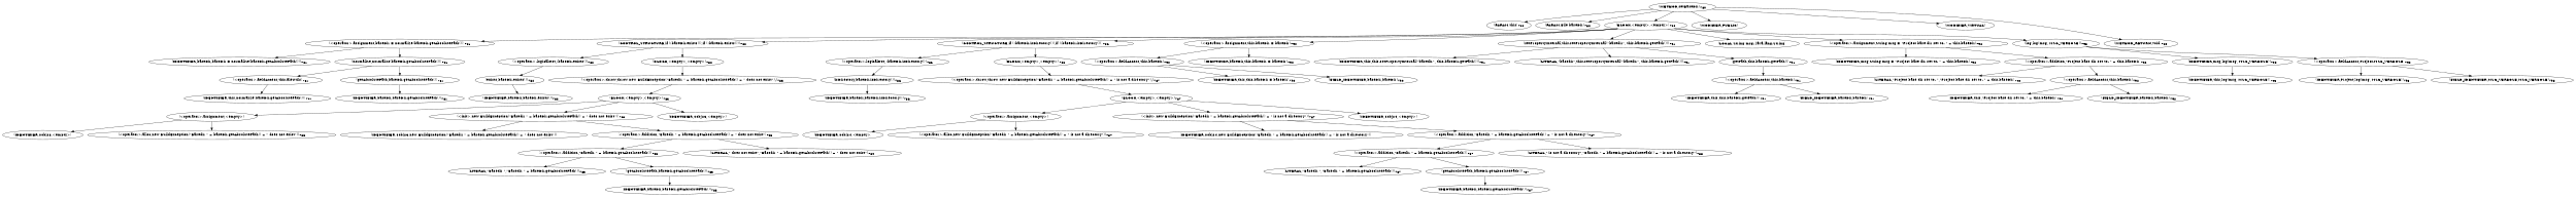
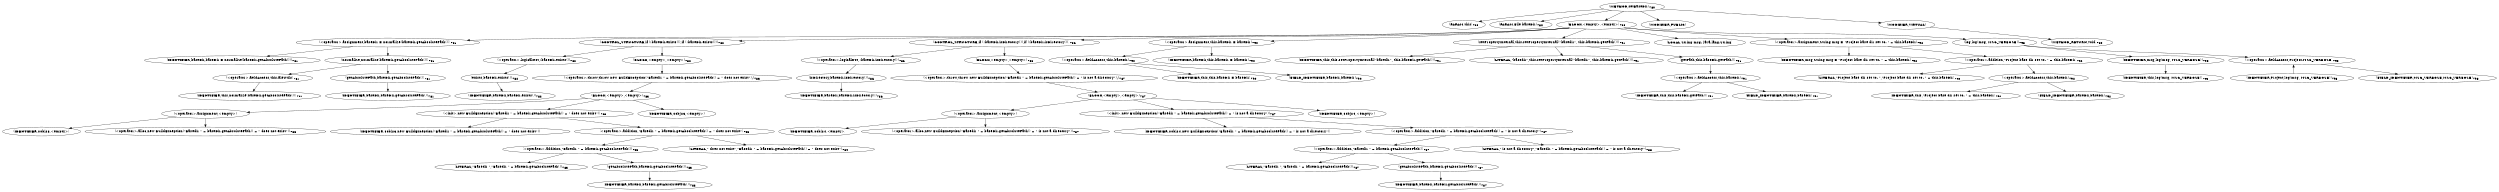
  digraph {
    n1 [label=<(METHOD,setBaseDir)<SUB>780</SUB>>]
    n2 [label=<(PARAM,this)<SUB>780</SUB>>]
    n3 [label=<(PARAM,File baseDir)<SUB>780</SUB>>]
    n4 [label=<(BLOCK,&lt;empty&gt;,&lt;empty&gt;)<SUB>780</SUB>>]
    n5 [label=<(MODIFIER,PUBLIC)>]
    n6 [label=<(MODIFIER,VIRTUAL)>]
    n7 [label=<(METHOD_RETURN,void)<SUB>780</SUB>>]
    n8 [label=<(&lt;operator&gt;.assignment,baseDir = normalize(baseDir.getAbsolutePath()))<SUB>781</SUB>>]
    n9 [label=<(CONTROL_STRUCTURE,if (!baseDir.exists()),if (!baseDir.exists()))<SUB>782</SUB>>]
    n10 [label=<(CONTROL_STRUCTURE,if (!baseDir.isDirectory()),if (!baseDir.isDirectory()))<SUB>786</SUB>>]
    n11 [label=<(&lt;operator&gt;.assignment,this.baseDir = baseDir)<SUB>790</SUB>>]
    n12 [label=<(setPropertyInternal,this.setPropertyInternal(&quot;basedir&quot;, this.baseDir.getPath()))<SUB>791</SUB>>]
    n13 [label=<(LOCAL,String msg: java.lang.String)>]
    n14 [label=<(&lt;operator&gt;.assignment,String msg = &quot;Project base dir set to: &quot; + this.baseDir)<SUB>792</SUB>>]
    n15 [label=<(log,log(msg, MSG_VERBOSE))<SUB>793</SUB>>]
    n16 [label=<(IDENTIFIER,baseDir,baseDir = normalize(baseDir.getAbsolutePath()))<SUB>781</SUB>>]
    n17 [label=<(normalize,normalize(baseDir.getAbsolutePath()))<SUB>781</SUB>>]
    n18 [label=<(&lt;operator&gt;.logicalNot,!baseDir.exists())<SUB>782</SUB>>]
    n19 [label=<(BLOCK,&lt;empty&gt;,&lt;empty&gt;)<SUB>782</SUB>>]
    n20 [label=<(&lt;operator&gt;.logicalNot,!baseDir.isDirectory())<SUB>786</SUB>>]
    n21 [label=<(BLOCK,&lt;empty&gt;,&lt;empty&gt;)<SUB>786</SUB>>]
    n22 [label=<(&lt;operator&gt;.fieldAccess,this.baseDir)<SUB>790</SUB>>]
    n23 [label=<(IDENTIFIER,baseDir,this.baseDir = baseDir)<SUB>790</SUB>>]
    n24 [label=<(IDENTIFIER,this,this.setPropertyInternal(&quot;basedir&quot;, this.baseDir.getPath()))<SUB>791</SUB>>]
    n25 [label=<(LITERAL,&quot;basedir&quot;,this.setPropertyInternal(&quot;basedir&quot;, this.baseDir.getPath()))<SUB>791</SUB>>]
    n26 [label=<(getPath,this.baseDir.getPath())<SUB>791</SUB>>]
    n27 [label=<(IDENTIFIER,msg,String msg = &quot;Project base dir set to: &quot; + this.baseDir)<SUB>792</SUB>>]
    n28 [label=<(&lt;operator&gt;.addition,&quot;Project base dir set to: &quot; + this.baseDir)<SUB>792</SUB>>]
    n29 [label=<(IDENTIFIER,msg,log(msg, MSG_VERBOSE))<SUB>793</SUB>>]
    n30 [label=<(&lt;operator&gt;.fieldAccess,Project.MSG_VERBOSE)<SUB>793</SUB>>]
    n31 [label=<(&lt;operator&gt;.fieldAccess,this.fileUtils)<SUB>781</SUB>>]
    n32 [label=<(getAbsolutePath,baseDir.getAbsolutePath())<SUB>781</SUB>>]
    n33 [label=<(IDENTIFIER,this,normalize(baseDir.getAbsolutePath()))<SUB>781</SUB>>]
    n34 [label=<(IDENTIFIER,baseDir,baseDir.getAbsolutePath())<SUB>781</SUB>>]
    n35 [label=<(exists,baseDir.exists())<SUB>782</SUB>>]
    n36 [label=<(&lt;operator&gt;.throw,throw new BuildException(&quot;Basedir &quot; + baseDir.getAbsolutePath() + &quot; does not exist&quot;);)<SUB>783</SUB>>]
    n37 [label=<(IDENTIFIER,baseDir,baseDir.exists())<SUB>782</SUB>>]
    n38 [label=<(BLOCK,&lt;empty&gt;,&lt;empty&gt;)<SUB>783</SUB>>]
    n39 [label=<(&lt;operator&gt;.assignment,&lt;empty&gt;)>]
    n40 [label=<(&lt;init&gt;,new BuildException(&quot;Basedir &quot; + baseDir.getAbsolutePath() + &quot; does not exist&quot;))<SUB>783</SUB>>]
    n41 [label=<(IDENTIFIER,$obj23,&lt;empty&gt;)>]
    n42 [label=<(IDENTIFIER,$obj23,&lt;empty&gt;)>]
    n43 [label=<(&lt;operator&gt;.alloc,new BuildException(&quot;Basedir &quot; + baseDir.getAbsolutePath() + &quot; does not exist&quot;))<SUB>783</SUB>>]
    n44 [label=<(IDENTIFIER,$obj23,new BuildException(&quot;Basedir &quot; + baseDir.getAbsolutePath() + &quot; does not exist&quot;))>]
    n45 [label=<(&lt;operator&gt;.addition,&quot;Basedir &quot; + baseDir.getAbsolutePath() + &quot; does not exist&quot;)<SUB>783</SUB>>]
    n46 [label=<(&lt;operator&gt;.addition,&quot;Basedir &quot; + baseDir.getAbsolutePath())<SUB>783</SUB>>]
    n47 [label=<(LITERAL,&quot; does not exist&quot;,&quot;Basedir &quot; + baseDir.getAbsolutePath() + &quot; does not exist&quot;)<SUB>784</SUB>>]
    n48 [label=<(LITERAL,&quot;Basedir &quot;,&quot;Basedir &quot; + baseDir.getAbsolutePath())<SUB>783</SUB>>]
    n49 [label=<(getAbsolutePath,baseDir.getAbsolutePath())<SUB>783</SUB>>]
    n50 [label=<(IDENTIFIER,baseDir,baseDir.getAbsolutePath())<SUB>783</SUB>>]
    n51 [label=<(isDirectory,baseDir.isDirectory())<SUB>786</SUB>>]
    n52 [label=<(&lt;operator&gt;.throw,throw new BuildException(&quot;Basedir &quot; + baseDir.getAbsolutePath() + &quot; is not a directory&quot;);)<SUB>787</SUB>>]
    n53 [label=<(IDENTIFIER,baseDir,baseDir.isDirectory())<SUB>786</SUB>>]
    n54 [label=<(BLOCK,&lt;empty&gt;,&lt;empty&gt;)<SUB>787</SUB>>]
    n55 [label=<(&lt;operator&gt;.assignment,&lt;empty&gt;)>]
    n56 [label=<(&lt;init&gt;,new BuildException(&quot;Basedir &quot; + baseDir.getAbsolutePath() + &quot; is not a directory&quot;))<SUB>787</SUB>>]
    n57 [label=<(IDENTIFIER,$obj24,&lt;empty&gt;)>]
    n58 [label=<(IDENTIFIER,$obj24,&lt;empty&gt;)>]
    n59 [label=<(&lt;operator&gt;.alloc,new BuildException(&quot;Basedir &quot; + baseDir.getAbsolutePath() + &quot; is not a directory&quot;))<SUB>787</SUB>>]
    n60 [label=<(IDENTIFIER,$obj24,new BuildException(&quot;Basedir &quot; + baseDir.getAbsolutePath() + &quot; is not a directory&quot;))>]
    n61 [label=<(&lt;operator&gt;.addition,&quot;Basedir &quot; + baseDir.getAbsolutePath() + &quot; is not a directory&quot;)<SUB>787</SUB>>]
    n62 [label=<(&lt;operator&gt;.addition,&quot;Basedir &quot; + baseDir.getAbsolutePath())<SUB>787</SUB>>]
    n63 [label=<(LITERAL,&quot; is not a directory&quot;,&quot;Basedir &quot; + baseDir.getAbsolutePath() + &quot; is not a directory&quot;)<SUB>788</SUB>>]
    n64 [label=<(LITERAL,&quot;Basedir &quot;,&quot;Basedir &quot; + baseDir.getAbsolutePath())<SUB>787</SUB>>]
    n65 [label=<(getAbsolutePath,baseDir.getAbsolutePath())<SUB>787</SUB>>]
    n66 [label=<(IDENTIFIER,baseDir,baseDir.getAbsolutePath())<SUB>787</SUB>>]
    n67 [label=<(IDENTIFIER,this,this.baseDir = baseDir)<SUB>790</SUB>>]
    n68 [label=<(FIELD_IDENTIFIER,baseDir,baseDir)<SUB>790</SUB>>]
    n69 [label=<(&lt;operator&gt;.fieldAccess,this.baseDir)<SUB>791</SUB>>]
    n70 [label=<(IDENTIFIER,this,this.baseDir.getPath())<SUB>791</SUB>>]
    n71 [label=<(FIELD_IDENTIFIER,baseDir,baseDir)<SUB>791</SUB>>]
    n72 [label=<(LITERAL,&quot;Project base dir set to: &quot;,&quot;Project base dir set to: &quot; + this.baseDir)<SUB>792</SUB>>]
    n73 [label=<(&lt;operator&gt;.fieldAccess,this.baseDir)<SUB>792</SUB>>]
    n74 [label=<(IDENTIFIER,this,&quot;Project base dir set to: &quot; + this.baseDir)<SUB>792</SUB>>]
    n75 [label=<(FIELD_IDENTIFIER,baseDir,baseDir)<SUB>792</SUB>>]
    n76 [label=<(IDENTIFIER,this,log(msg, MSG_VERBOSE))<SUB>793</SUB>>]
    n77 [label=<(IDENTIFIER,Project,log(msg, MSG_VERBOSE))<SUB>793</SUB>>]
    n78 [label=<(FIELD_IDENTIFIER,MSG_VERBOSE,MSG_VERBOSE)<SUB>793</SUB>>]
    n1 -> n2
    n1 -> n3
    n1 -> n4
    n1 -> n5
    n1 -> n6
-   n1 -> n7
+   n6 -> n7
    n4 -> n8
    n4 -> n9
    n4 -> n10
    n4 -> n11
    n4 -> n12
    n4 -> n13
    n4 -> n14
    n4 -> n15
    n8 -> n16
    n8 -> n17
    n9 -> n18
    n9 -> n19
    n10 -> n20
    n10 -> n21
    n11 -> n22
    n11 -> n23
    n12 -> n24
    n12 -> n25
    n12 -> n26
    n14 -> n27
    n14 -> n28
    n15 -> n29
    n15 -> n30
    n17 -> n31
    n17 -> n32
    n18 -> n35
    n19 -> n36
    n20 -> n51
    n21 -> n52
    n22 -> n67
    n22 -> n68
    n26 -> n69
    n28 -> n72
    n28 -> n73
    n29 -> n76
-   n30 -> n77
+   n77 -> n30
    n30 -> n78
    n31 -> n33
    n32 -> n34
    n35 -> n37
    n36 -> n38
    n38 -> n39
    n38 -> n40
    n38 -> n41
    n39 -> n42
    n39 -> n43
    n40 -> n44
    n40 -> n45
    n45 -> n46
    n45 -> n47
    n46 -> n48
    n46 -> n49
    n49 -> n50
    n51 -> n53
    n52 -> n54
    n54 -> n55
    n54 -> n56
    n54 -> n57
    n55 -> n58
    n55 -> n59
    n56 -> n60
    n56 -> n61
    n61 -> n62
    n61 -> n63
    n62 -> n64
    n62 -> n65
    n65 -> n66
    n69 -> n70
    n69 -> n71
    n73 -> n74
    n73 -> n75
  }
